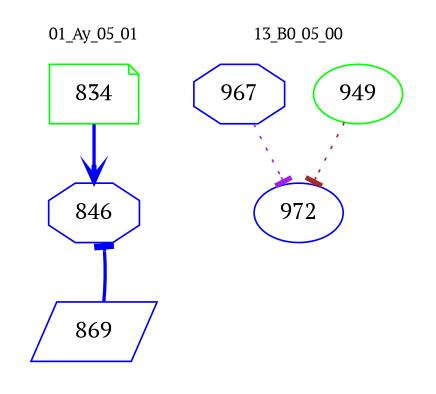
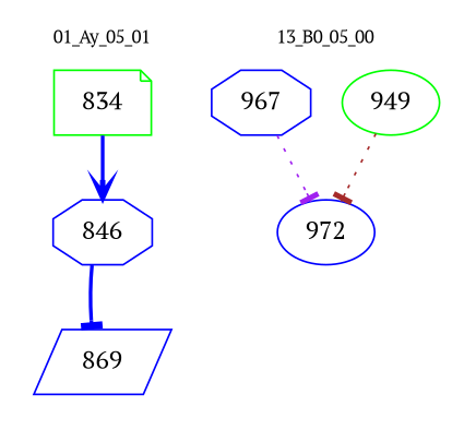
  digraph {
    fontname="PT Serif"
    node [color=blue fontname="PT Serif" shape=octagon]
    edge [arrowhead=tee color=blue fontname="PT Serif" style=bold]
    n1 [color=green label=834 shape=note]
    n2 [label=846]
    n3 [label=869 shape=parallelogram]
    n4 [color=green label=949 shape=ellipse]
    n5 [label=967]
    n6 [label=972 shape=ellipse]
    subgraph cluster_1 {
      color=white
      fontsize=10
      label="01_Ay_05_01"
      n1
      n2
      n3
    }
    subgraph cluster_2 {
      color=white
      fontsize=10
      label="13_B0_05_00"
      n4
      n5
      n6
    }
    n1 -> n2 [arrowhead=vee]
-   n3 -> n2
+   n2 -> n3
    n4 -> n6 [color=brown style=dotted]
    n5 -> n6 [color=purple style=dotted]
  }
